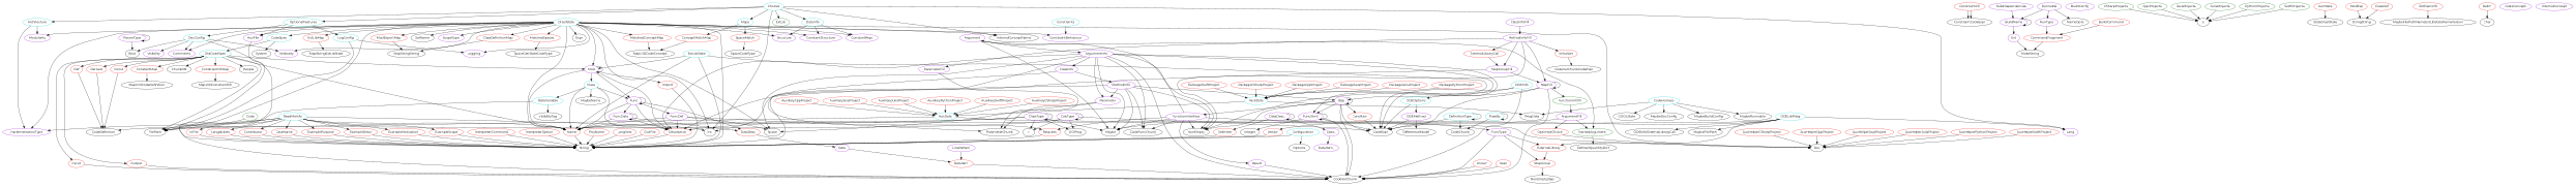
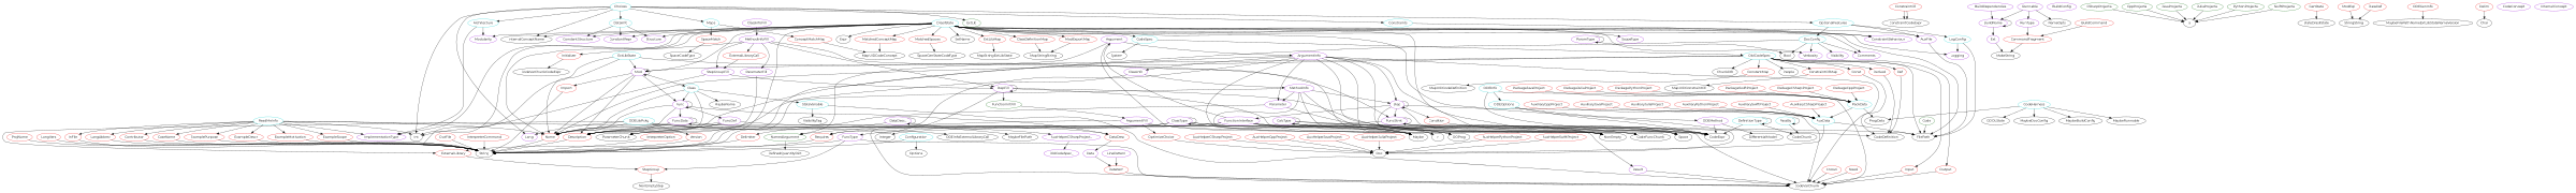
  digraph {
    fontname=Montserrat
    node [color=red2 fontname=Montserrat shape=oval]
    edge [fontname=Montserrat]
    n1 [color=darkgreen label=Code]
    FilePath [color="" shape=""]
    n3 [color=cyan3 label=DefinitionType]
    CodeChunk [color="" shape=""]
    CodeExpr [color="" shape=""]
    n6 [label=ConstraintCE]
    ConstraintCodeExpr [color="" shape=""]
    n8 [label=ConstraintCEMap]
    MapUIDConstraintCE [color="" shape=""]
    n10 [color=darkgreen label=NamedArgument]
    DefinedQuantityDict [color="" shape=""]
    n12 [color=cyan3 label=PassBy]
    n13 [color=cyan3 label=DocConfig]
    String [color="" shape=""]
    Bool [color="" shape=""]
    n16 [color=darkviolet label=BuildName]
    n17 [color=darkviolet label=Ext]
    MakeString [color="" shape=""]
    n19 [color=darkviolet label=BuildDependencies]
    n20 [color=darkviolet label=BuildConfig]
    n21 [color=darkviolet label=RunType]
    n22 [label=CommandFragment]
    n23 [color=darkviolet label=Runnable]
    NameOpts [color="" shape=""]
    n25 [label=BuildCommand]
    n26 [label=InterpreterCommand]
    n27 [label=InterpreterOption]
    n28 [color=cyan3 label=CodeHarness]
    MaybeBuildConfig [color="" shape=""]
    MaybeRunnable [color="" shape=""]
    GOOLState [color="" shape=""]
    ProgData [color="" shape=""]
    MaybeDocConfig [color="" shape=""]
    n34 [label=OptimizeChoice]
    Doc [color="" shape=""]
    n36 [label=ProjName]
    n37 [color=cyan3 label=ReadMeInfo]
    n38 [label=LangAbbrev]
    n39 [label=LangVers]
    n40 [color=darkviolet label=ImplementationType]
    n41 [label=Name]
    n42 [label=Contributor]
    n43 [label=CaseName]
    n44 [label=ExamplePurpose]
    n45 [label=ExampleDescr]
    n46 [label=ExampleMotivation]
    n47 [label=ExampleScope]
    Int [color="" shape=""]
    n49 [label=InFile]
    n50 [label=OutFile]
    n51 [color=darkgreen label=CSharpProjecta]
    a [color="" shape=""]
    n53 [label=PackageCSharpProject]
    n54 [color=cyan3 label=PackData]
    n55 [label=AuxiliaryCSharpProject]
    n56 [color=cyan3 label=AuxData]
    n57 [label=AuxHelperCSharpProject]
    n58 [color=darkgreen label=CppProjecta]
    n59 [label=PackageCppProject]
    n60 [label=AuxiliaryCppProject]
    n61 [label=AuxHelperCppProject]
    n62 [label=AuxHelperJavaProject]
    n63 [color=darkgreen label=JavaProjecta]
    n64 [label=PackageJavaProject]
    n65 [label=AuxiliaryJavaProject]
    n66 [color=darkgreen label=JuliaProjecta]
    n67 [label=PackageJuliaProject]
    n68 [label=AuxiliaryJuliaProject]
    n69 [label=AuxHelperJuliaProject]
    n70 [color=darkgreen label=PythonProjecta]
    n71 [label=PackagePythonProject]
    n72 [label=AuxiliaryPythonProject]
    n73 [label=AuxHelperPythonProject]
    n74 [label=PackageSwiftProject]
    n75 [color=darkgreen label=SwiftProjecta]
    n76 [label=AuxiliarySwiftProject]
    n77 [label=AuxHelperSwiftProject]
    n78 [color=cyan3 label=Configuration]
    Options [color="" shape=""]
    n80 [color=darkviolet label=ScopeType]
    n81 [color=cyan3 label=DrasilState]
    n82 [color=cyan3 label=CodeSpec]
    n83 [color=darkviolet label=Modularity]
    n84 [color=darkviolet label=Structure]
    n85 [color=darkviolet label=ConstantStructure]
    n86 [color=darkviolet label=ConstantRepr]
    n87 [label=MatchedConceptMap]
    n88 [label=MatchedSpaces]
    n89 [color=darkviolet label=ConstraintBehaviour]
    n90 [color=darkviolet label=Comments]
    n91 [color=darkviolet label=Verbosity]
    n92 [color=darkviolet label=Logging]
    n93 [color=darkviolet label=AuxFile]
    Expr [color="" shape=""]
    InternalConceptName [color="" shape=""]
    n96 [color=darkviolet label=Mod]
    n97 [label=ExtLibMap]
    n98 [label=ModExportMap]
    n99 [label=ClassDefinitionMap]
    SetName [color="" shape=""]
    Space [color="" shape=""]
    SpaceGenStateCodeType [color="" shape=""]
    MapStringExtLibState [color="" shape=""]
    MapStringString [color="" shape=""]
    n105 [label=GenState]
    StateDrasilState [color="" shape=""]
    n107 [label=ModExp]
    StringString [color="" shape=""]
    n109 [label=ClassDef]
    n110 [label=ODEGenInfo]
    MaybeFilePathNameExtLibStateNameVersion [color="" shape=""]
    n112 [color=darkviolet label=ClassType]
    OOProg [color="" shape=""]
    r [color="" shape=""]
    Maybe [color="" shape=""]
    n116 [label=Description]
    n117 [color=darkviolet label=CalcType]
    CodeDefinition [color="" shape=""]
    n119 [color=darkviolet label=ParamType]
    n120 [color=darkviolet label=Data]
    n121 [label=DataItem]
    n122 [color=darkviolet label=DataDesc_]
-   n123 [color=darkviolet label=Data_]
+   n123 [color=darkviolet label=AuxHelperCSharpProject_]
    n124 [label=Delimiter]
-   n125 [color=darkviolet label=DataItem_]
+   n125 [color=darkviolet label=OldCodeSpec_]
    n126 [color=darkviolet label=LinePattern]
    CodeVarChunk [color="" shape=""]
    n128 [label=DataDesc]
    n129 [label=Delim]
    Char [color="" shape=""]
    n131 [color=cyan3 label=ExtLibState]
    n132 [color=darkviolet label=FuncStmt]
    n133 [color=darkviolet label=Parameter]
    ParameterChunk [color="" shape=""]
    n135 [label=StepGroup]
    n136 [label=ExternalLibrary]
    n137 [color=darkviolet label=Step]
    n138 [color=darkviolet label=FunctionInterface]
    NonEmpty [color="" shape=""]
    n140 [label=Condition]
    n141 [label=Requires]
    n142 [color=darkviolet label=FuncType]
    CodeFuncChunk [color="" shape=""]
    n144 [color=darkviolet label=Argument]
    n145 [color=darkviolet label=Result]
    n146 [color=darkviolet label=MethodInfo]
    n147 [color=darkviolet label=ArgumentInfo]
    n148 [color=darkviolet label=ClassInfo]
    NonEmptyStep [color="" shape=""]
    n150 [color=darkviolet label=StepGroupFill]
    n151 [label=ExternalLibraryCall]
    n152 [color=darkviolet label=StepFill]
    n153 [color=darkgreen label=FunctionIntFill]
    n154 [color=darkviolet label=ArgumentFill]
    n155 [color=darkviolet label=ParameterFill]
    n156 [color=darkviolet label=ClassInfoFill]
    n157 [color=darkviolet label=MethodInfoFill]
    n158 [label=Initializer]
    n159 [color=darkviolet label=Lang]
    n160 [color=cyan3 label=ODEInfo]
    n161 [color=cyan3 label=ODEOptions]
    n162 [color=darkviolet label=ODEMethod]
    DifferentialModel [color="" shape=""]
    n164 [color=cyan3 label=ODELibPckg]
    n165 [label=Version]
    ODEInfoExternalLibraryCall [color="" shape=""]
    MaybeFilePath [color="" shape=""]
    n168 [color=darkviolet label=Visibility]
    n169 [label=SpaceMatch]
    SpaceCodeType [color="" shape=""]
    n171 [color=cyan3 label=Choices]
    n172 [color=cyan3 label=Architecture]
    n173 [color=cyan3 label=DataInfo]
    n174 [color=cyan3 label=Maps]
    n175 [color=cyan3 label=OptionalFeatures]
    n176 [color=cyan3 label=Constraints]
    n177 [color=darkgreen label=ExtLib]
    n178 [label=ConceptMatchMap]
    n179 [color=cyan3 label=LogConfig]
    n180 [color=darkviolet label=CodeConcept]
    n181 [color=darkviolet label=InternalConcept]
    MapUIDCodeConcept [color="" shape=""]
    n183 [color=cyan3 label=OldCodeSpec]
    System [color="" shape=""]
    People [color="" shape=""]
    n186 [label=Input]
    n187 [label=Derived]
    n188 [label=Output]
    n189 [label=Def]
    n190 [label=Const]
    n191 [label=ConstantMap]
    ChunkDB [color="" shape=""]
    MapUIDCodeDefinition [color="" shape=""]
    n194 [label=Known]
    n195 [label=Need]
    n196 [label=Import]
    n197 [color=cyan3 label=Class]
    n198 [color=darkviolet label=Func]
    n199 [color=cyan3 label=StateVariable]
    VisibilityTag [color="" shape=""]
    MaybeName [color="" shape=""]
    n202 [color=darkviolet label=FuncDef]
    n203 [color=darkviolet label=FuncData]
    Integer [color="" shape=""]
    CodeVarChunkCodeExpr [color="" shape=""]
    subgraph sub_1 {
    }
    subgraph sub_2 {
    }
    subgraph sub_3 {
      subgraph sub_4 {
        n1
        FilePath
      }
    }
    subgraph sub_5 {
      subgraph sub_6 {
        n3
        CodeChunk
        CodeExpr
      }
    }
    subgraph sub_7 {
      subgraph sub_8 {
        n6
        ConstraintCodeExpr
      }
      subgraph sub_9 {
        n8
        MapUIDConstraintCE
      }
    }
    subgraph sub_10 {
      subgraph sub_11 {
        n10
        DefinedQuantityDict
      }
    }
    subgraph sub_12 {
      subgraph sub_13 {
        CodeChunk
        n12
      }
    }
    subgraph sub_14 {
      subgraph sub_15 {
        n13
        String
        Bool
      }
      subgraph sub_16 {
        n16
        n17
      }
      subgraph sub_17 {
        n17
        MakeString
      }
      subgraph sub_18 {
        n16
        n19
      }
      subgraph sub_19 {
        n20
      }
      subgraph sub_20 {
        n21
        n22
      }
      subgraph sub_21 {
        n16
        n21
        n23
        NameOpts
      }
      subgraph sub_22 {
        MakeString
        n22
      }
      subgraph sub_23 {
        n22
        n25
      }
      subgraph sub_24 {
        String
        n26
      }
      subgraph sub_25 {
        String
        n27
      }
    }
    subgraph sub_26 {
      subgraph sub_27 {
        n28
        MaybeBuildConfig
        MaybeRunnable
        GOOLState
        ProgData
        MaybeDocConfig
      }
      subgraph sub_28 {
        n34
        Doc
      }
      subgraph sub_29 {
        String
        n36
      }
      subgraph sub_30 {
        FilePath
        n37
        n38
        n39
        n40
        n41
        n42
        n43
        n44
        n45
        n46
        n47
        Int
        n49
      }
      subgraph sub_31 {
        String
        n38
      }
      subgraph sub_32 {
        String
        n39
      }
      subgraph sub_33 {
        String
        n43
      }
      subgraph sub_34 {
        String
        n44
      }
      subgraph sub_35 {
        String
        n45
      }
      subgraph sub_36 {
        String
        n46
      }
      subgraph sub_37 {
        String
        n47
      }
      subgraph sub_38 {
        String
        n42
      }
      subgraph sub_39 {
        String
        n49
      }
      subgraph sub_40 {
        String
        n50
      }
    }
    subgraph sub_41 {
      subgraph sub_42 {
        n51
        a
      }
      subgraph sub_43 {
        n53
        n54
      }
      subgraph sub_44 {
        n55
        n56
      }
      subgraph sub_45 {
        Doc
        n57
      }
    }
    subgraph sub_46 {
      subgraph sub_47 {
        a
        n58
      }
      subgraph sub_48 {
        n54
        n59
      }
      subgraph sub_49 {
        n56
        n60
      }
      subgraph sub_50 {
        Doc
        n61
      }
    }
    subgraph sub_51 {
    }
    subgraph sub_52 {
      subgraph sub_53 {
        Doc
        n62
      }
      subgraph sub_54 {
        a
        n63
      }
      subgraph sub_55 {
        n54
        n64
      }
      subgraph sub_56 {
        n56
        n65
      }
    }
    subgraph sub_57 {
      subgraph sub_58 {
        a
        n66
      }
      subgraph sub_59 {
        n54
        n67
      }
      subgraph sub_60 {
        n56
        n68
      }
      subgraph sub_61 {
        Doc
        n69
      }
    }
    subgraph sub_62 {
      subgraph sub_63 {
        a
        n70
      }
      subgraph sub_64 {
        n54
        n71
      }
      subgraph sub_65 {
        n56
        n72
      }
      subgraph sub_66 {
        Doc
        n73
      }
    }
    subgraph sub_67 {
    }
    subgraph sub_68 {
      subgraph sub_69 {
        n54
        n74
      }
      subgraph sub_70 {
        a
        n75
      }
      subgraph sub_71 {
        n56
        n76
      }
      subgraph sub_72 {
        Doc
        n77
      }
    }
    subgraph sub_73 {
    }
    subgraph sub_74 {
      subgraph sub_75 {
        FilePath
        Doc
        n56
      }
      subgraph sub_76 {
        ProgData
        n54
        n56
      }
    }
    subgraph sub_77 {
    }
    subgraph sub_78 {
      subgraph sub_79 {
        String
        n78
        Options
      }
    }
    subgraph sub_80 {
    }
    subgraph sub_81 {
    }
    subgraph sub_82 {
      subgraph sub_83 {
        n80
      }
      subgraph sub_84 {
        FilePath
        String
        Doc
        n40
        n41
        Int
        n80
        n81
        n82
        n83
        n84
        n85
        n86
        n87
        n88
        n89
        n90
        n91
        n92
        n93
        Expr
        InternalConceptName
        n96
        n97
        n98
        n99
        SetName
        Space
      }
      subgraph sub_85 {
        n88
        SpaceGenStateCodeType
      }
      subgraph sub_86 {
        n97
        MapStringExtLibState
      }
      subgraph sub_87 {
        n98
        MapStringString
      }
      subgraph sub_88 {
        n99
        MapStringString
      }
      subgraph sub_89 {
        n105
        StateDrasilState
      }
      subgraph sub_90 {
        n107
        StringString
      }
      subgraph sub_91 {
        StringString
        n109
      }
    }
    subgraph sub_92 {
    }
    subgraph sub_93 {
      subgraph sub_94 {
        n110
        MaybeFilePathNameExtLibStateNameVersion
      }
    }
    subgraph sub_95 {
      subgraph sub_96 {
        n41
        n112
        OOProg
        r
        Maybe
        n116
      }
    }
    subgraph sub_97 {
    }
    subgraph sub_98 {
    }
    subgraph sub_99 {
    }
    subgraph sub_100 {
      subgraph sub_101 {
        n6
        ConstraintCodeExpr
      }
      subgraph sub_102 {
        CodeExpr
        OOProg
        r
        n117
        CodeDefinition
      }
    }
    subgraph sub_103 {
      subgraph sub_104 {
        Bool
        n119
      }
    }
    subgraph sub_105 {
    }
    subgraph sub_106 {
    }
    subgraph sub_107 {
    }
    subgraph sub_108 {
    }
    subgraph sub_109 {
    }
    subgraph sub_110 {
    }
    subgraph sub_111 {
      subgraph sub_112 {
        n120
        n121
      }
      subgraph sub_113 {
        n122
        n123
        n124
      }
      subgraph sub_114 {
        n123
        n125
      }
      subgraph sub_115 {
        n125
      }
      subgraph sub_116 {
        n121
        n126
      }
      subgraph sub_117 {
        n121
        CodeVarChunk
      }
      subgraph sub_118 {
        String
        n124
      }
      subgraph sub_119 {
        n120
        n128
      }
      subgraph sub_120 {
        n129
        Char
      }
    }
    subgraph sub_121 {
      subgraph sub_122 {
        String
        n41
        n96
        n131
        n132
      }
    }
    subgraph sub_123 {
      subgraph sub_124 {
        Space
        n133
        ParameterChunk
      }
      subgraph sub_125 {
        n135
        n136
      }
      subgraph sub_126 {
        CodeExpr
        CodeVarChunk
        n132
        n137
        n138
        NonEmpty
        n140
      }
      subgraph sub_127 {
        Maybe
        n138
        NonEmpty
        n141
        n142
        CodeFuncChunk
        n144
        n145
      }
      subgraph sub_128 {
        Maybe
        n116
        n133
        n137
        NonEmpty
        CodeFuncChunk
        n146
      }
      subgraph sub_129 {
        CodeVarChunk
        n145
      }
      subgraph sub_130 {
        n10
        Maybe
        n144
        n147
      }
      subgraph sub_131 {
        CodeExpr
        Space
        Maybe
        n116
        CodeVarChunk
        n133
        n137
        NonEmpty
        n141
        CodeFuncChunk
        n147
        n148
      }
      subgraph sub_132 {
        String
        n146
        n148
      }
      subgraph sub_133 {
        CodeVarChunk
        n135
        n136
        n142
      }
      subgraph sub_134 {
        CodeExpr
        n140
      }
      subgraph sub_135 {
        String
        n141
      }
      subgraph sub_136 {
        n135
        NonEmptyStep
      }
    }
    subgraph sub_137 {
      subgraph sub_138 {
        n150
        n151
      }
      subgraph sub_139 {
        Int
        n150
        n152
      }
      subgraph sub_140 {
        CodeExpr
        CodeVarChunk
        NonEmpty
        n152
        n153
      }
      subgraph sub_141 {
        CodeExpr
        n10
        Maybe
        n154
      }
      subgraph sub_142 {
        ParameterChunk
        n155
      }
      subgraph sub_143 {
        n156
        n157
      }
      subgraph sub_144 {
        NonEmpty
        n150
        n151
        n152
        n155
        n157
        n158
      }
      subgraph sub_145 {
        n153
        n154
      }
    }
    subgraph sub_146 {
      subgraph sub_147 {
        n159
      }
    }
    subgraph sub_148 {
      subgraph sub_149 {
        CodeExpr
        CodeVarChunk
        n160
        n161
      }
      subgraph sub_150 {
        CodeExpr
        n161
        n162
      }
      subgraph sub_151 {
        CodeExpr
        n162
        DifferentialModel
      }
    }
    subgraph sub_152 {
      subgraph sub_153 {
        n41
        n136
        n159
        n164
        n165
        ODEInfoExternalLibraryCall
        MaybeFilePath
      }
    }
    subgraph sub_154 {
      subgraph sub_155 {
        n83
      }
      subgraph sub_156 {
        n13
        n90
        n91
        n168
      }
      subgraph sub_157 {
        n90
      }
      subgraph sub_158 {
        n92
      }
      subgraph sub_159 {
        n169
        SpaceCodeType
      }
      subgraph sub_160 {
        Int
        InternalConceptName
        n159
        n171
        n172
        n173
        n174
        n175
        n176
        n177
      }
      subgraph sub_161 {
        n40
        n83
        n172
      }
      subgraph sub_162 {
        n84
        n85
        n86
        n173
      }
      subgraph sub_163 {
        n169
        n174
        n178
      }
      subgraph sub_164 {
        n13
        n93
        n175
        n179
      }
      subgraph sub_165 {
        FilePath
        n92
        n179
      }
      subgraph sub_166 {
        n89
        n176
      }
      subgraph sub_167 {
        n40
      }
      subgraph sub_168 {
        n84
      }
      subgraph sub_169 {
        n85
      }
      subgraph sub_170 {
        n86
      }
      subgraph sub_171 {
        n180
      }
      subgraph sub_172 {
        n91
      }
      subgraph sub_173 {
        n168
      }
      subgraph sub_174 {
        FilePath
        n93
      }
      subgraph sub_175 {
        n89
      }
      subgraph sub_176 {
        n181
      }
      subgraph sub_177 {
        n177
      }
      subgraph sub_178 {
        n178
        MapUIDCodeConcept
      }
      subgraph sub_179 {
        n87
        MapUIDCodeConcept
      }
    }
    subgraph sub_180 {
      subgraph sub_181 {
        n82
        n183
        System
      }
      subgraph sub_182 {
        FilePath
        n8
        n41
        n96
        n183
        People
        n186
        n187
        n188
        n189
        n190
        n191
        ChunkDB
      }
      subgraph sub_183 {
        CodeVarChunk
        n186
      }
      subgraph sub_184 {
        CodeVarChunk
        n188
      }
      subgraph sub_185 {
        CodeDefinition
        n190
      }
      subgraph sub_186 {
        CodeDefinition
        n187
      }
      subgraph sub_187 {
        n191
        MapUIDCodeDefinition
      }
    }
    subgraph sub_188 {
      subgraph sub_189 {
        CodeDefinition
        n189
      }
      subgraph sub_190 {
        CodeVarChunk
        n194
      }
      subgraph sub_191 {
        CodeVarChunk
        n195
      }
    }
    subgraph sub_192 {
      subgraph sub_193 {
        String
        n116
      }
      subgraph sub_194 {
        String
        n196
      }
      subgraph sub_195 {
        n41
        n96
        n116
        n196
        n197
        n198
      }
      subgraph sub_196 {
        CodeVarChunk
        n199
        VisibilityTag
      }
      subgraph sub_197 {
        n41
        n116
        n197
        n198
        n199
        MaybeName
      }
      subgraph sub_198 {
        n41
        n116
        n128
        n198
        n202
        n203
      }
      subgraph sub_199 {
        n41
        n116
        n128
        n203
      }
      subgraph sub_200 {
        n41
        Space
        n116
        ParameterChunk
        n202
      }
      subgraph sub_201 {
        CodeExpr
        CodeVarChunk
        n132
        Integer
      }
      subgraph sub_202 {
        String
        n41
      }
      subgraph sub_203 {
        String
        n165
      }
      subgraph sub_204 {
        n158
        CodeVarChunkCodeExpr
      }
    }
    subgraph sub_205 {
    }
    subgraph sub_206 {
    }
    subgraph sub_207 {
    }
    subgraph sub_208 {
    }
    subgraph sub_209 {
    }
    subgraph sub_210 {
    }
    subgraph sub_211 {
    }
    subgraph sub_212 {
    }
    n1 -> FilePath
    n3 -> n3
    n3 -> CodeChunk
    n3 -> CodeExpr
    n6 -> ConstraintCodeExpr
    n6 -> ConstraintCodeExpr
    n8 -> MapUIDConstraintCE
    n10 -> DefinedQuantityDict
    n12 -> CodeChunk
    n12 -> n12
    n13 -> String
    n13 -> Bool
    n13 -> n90
    n13 -> n91
    n13 -> n168
    n16 -> n16
    n16 -> n17
    n17 -> MakeString
    n19 -> n16
    n21 -> n22
    n22 -> MakeString
    n23 -> n16
    n23 -> n21
    n23 -> NameOpts
    n25 -> n22
    n26 -> String
    n27 -> String
    n28 -> MaybeBuildConfig
    n28 -> MaybeRunnable
    n28 -> GOOLState
    n28 -> ProgData
    n28 -> MaybeDocConfig
    n34 -> Doc
    n36 -> String
    n37 -> FilePath
    n37 -> n38
    n37 -> n40
    n37 -> n41
    n37 -> n42
    n37 -> n43
    n37 -> n44
    n37 -> n45
    n37 -> n46
    n37 -> n47
    n37 -> Int
    n37 -> n49
    n38 -> String
    n39 -> String
    n41 -> String
    n42 -> String
    n43 -> String
    n44 -> String
    n45 -> String
    n46 -> String
    n47 -> String
    n49 -> String
    n50 -> String
    n51 -> a
    n53 -> n54
    n54 -> ProgData
    n54 -> n56
    n55 -> n56
    n56 -> FilePath
    n56 -> Doc
    n57 -> Doc
    n58 -> a
    n59 -> n54
    n60 -> n56
    n61 -> Doc
    n62 -> Doc
    n63 -> a
    n64 -> n54
    n65 -> n56
    n66 -> a
    n67 -> n54
    n68 -> n56
    n69 -> Doc
    n70 -> a
    n71 -> n54
    n72 -> n56
    n73 -> Doc
    n74 -> n54
    n75 -> a
    n76 -> n56
    n77 -> Doc
    n78 -> String
    n78 -> Options
    n81 -> FilePath
    n81 -> String
    n81 -> Doc
    n81 -> n40
    n81 -> n41
    n81 -> Int
    n81 -> n80
    n81 -> n82
    n81 -> n83
    n81 -> n84
    n81 -> n85
    n81 -> n86
    n81 -> n87
    n81 -> n88
    n81 -> n89
    n81 -> n90
    n81 -> n91
    n81 -> n92
    n81 -> n93
    n81 -> Expr
    n81 -> InternalConceptName
    n81 -> n96
    n81 -> n97
    n81 -> n98
    n81 -> n99
    n81 -> SetName
    n81 -> Space
    n82 -> n183
    n82 -> System
    n87 -> MapUIDCodeConcept
    n88 -> SpaceGenStateCodeType
    n93 -> FilePath
    n96 -> n41
    n96 -> n96
    n96 -> n116
    n96 -> n196
    n96 -> n197
    n96 -> n198
    n97 -> MapStringExtLibState
    n98 -> MapStringString
    n99 -> MapStringString
    n105 -> StateDrasilState
    n107 -> StringString
    n109 -> StringString
    n110 -> MaybeFilePathNameExtLibStateNameVersion
    n112 -> n41
    n112 -> n112
    n112 -> OOProg
    n112 -> r
    n112 -> Maybe
    n112 -> n116
    n116 -> String
    n117 -> CodeExpr
    n117 -> OOProg
    n117 -> r
    n117 -> n117
    n117 -> CodeDefinition
    n119 -> Bool
    n119 -> n119
    n120 -> n121
    n121 -> CodeVarChunk
    n122 -> n122
    n122 -> n123
    n122 -> n124
    n123 -> n125
    n124 -> String
    n126 -> n121
    n128 -> n120
    n129 -> Char
    n131 -> String
    n131 -> n41
    n131 -> n96
    n131 -> n132
    n132 -> CodeExpr
    n132 -> CodeVarChunk
    n132 -> n132
    n132 -> Integer
    n133 -> Space
    n133 -> ParameterChunk
    n135 -> NonEmptyStep
    n136 -> n135
    n137 -> CodeExpr
    n137 -> CodeVarChunk
    n137 -> n132
    n137 -> n137
    n137 -> n138
    n137 -> NonEmpty
    n137 -> n140
    n138 -> Maybe
    n138 -> NonEmpty
    n138 -> n141
    n138 -> n142
    n138 -> CodeFuncChunk
    n138 -> n144
    n138 -> n145
    n140 -> CodeExpr
    n141 -> String
    n142 -> CodeVarChunk
    n142 -> n135
    n142 -> n136
    n144 -> n10
    n144 -> Maybe
    n144 -> n147
    n145 -> CodeVarChunk
    n146 -> Maybe
    n146 -> n116
    n146 -> n133
    n146 -> n137
    n146 -> NonEmpty
    n146 -> CodeFuncChunk
    n147 -> CodeExpr
    n147 -> Space
    n147 -> Maybe
    n147 -> n116
    n147 -> CodeVarChunk
    n147 -> n133
    n147 -> n137
    n147 -> NonEmpty
    n147 -> n141
    n147 -> CodeFuncChunk
    n147 -> n148
    n148 -> String
    n148 -> n146
    n150 -> Int
    n150 -> n152
    n151 -> n150
    n152 -> CodeExpr
    n152 -> CodeVarChunk
    n152 -> NonEmpty
    n152 -> n152
    n152 -> n153
    n153 -> n154
    n154 -> n10
    n154 -> n34
    n154 -> Maybe
    n155 -> ParameterChunk
    n156 -> n157
    n157 -> NonEmpty
    n157 -> n150
    n157 -> n151
    n157 -> n152
    n157 -> n155
    n157 -> n158
    n158 -> CodeVarChunkCodeExpr
    n160 -> CodeExpr
    n160 -> CodeVarChunk
    n160 -> n161
    n161 -> CodeExpr
    n161 -> n162
    n162 -> CodeExpr
    n162 -> DifferentialModel
    n164 -> n41
    n164 -> n136
    n164 -> n159
    n164 -> n165
    n164 -> ODEInfoExternalLibraryCall
    n164 -> MaybeFilePath
    n165 -> String
    n169 -> SpaceCodeType
    n171 -> Int
    n171 -> InternalConceptName
    n171 -> n159
    n171 -> n172
    n171 -> n173
    n171 -> n174
    n171 -> n175
+   n171 -> n176
    n171 -> n177
    n172 -> n40
    n172 -> n83
    n173 -> n84
    n173 -> n85
    n173 -> n86
    n174 -> n169
    n174 -> n178
    n175 -> n13
    n175 -> n93
    n175 -> n179
    n176 -> n89
    n178 -> MapUIDCodeConcept
    n179 -> FilePath
    n179 -> n92
    n183 -> FilePath
    n183 -> n8
    n183 -> n41
    n183 -> n96
    n183 -> People
    n183 -> n186
    n183 -> n187
    n183 -> n188
    n183 -> n189
    n183 -> n190
    n183 -> n191
    n183 -> ChunkDB
    n186 -> CodeVarChunk
    n187 -> CodeDefinition
    n188 -> CodeVarChunk
    n189 -> CodeDefinition
    n190 -> CodeDefinition
    n191 -> MapUIDCodeDefinition
    n194 -> CodeVarChunk
    n195 -> CodeVarChunk
    n196 -> String
    n197 -> n41
    n197 -> n116
    n197 -> n198
    n197 -> n199
    n197 -> MaybeName
    n198 -> n41
    n198 -> n116
    n198 -> n128
    n198 -> n198
    n198 -> n202
    n198 -> n203
    n199 -> CodeVarChunk
    n199 -> VisibilityTag
    n202 -> n41
    n202 -> Space
    n202 -> n116
    n202 -> ParameterChunk
    n203 -> n41
    n203 -> n116
    n203 -> n128
    n203 -> n203
  }
